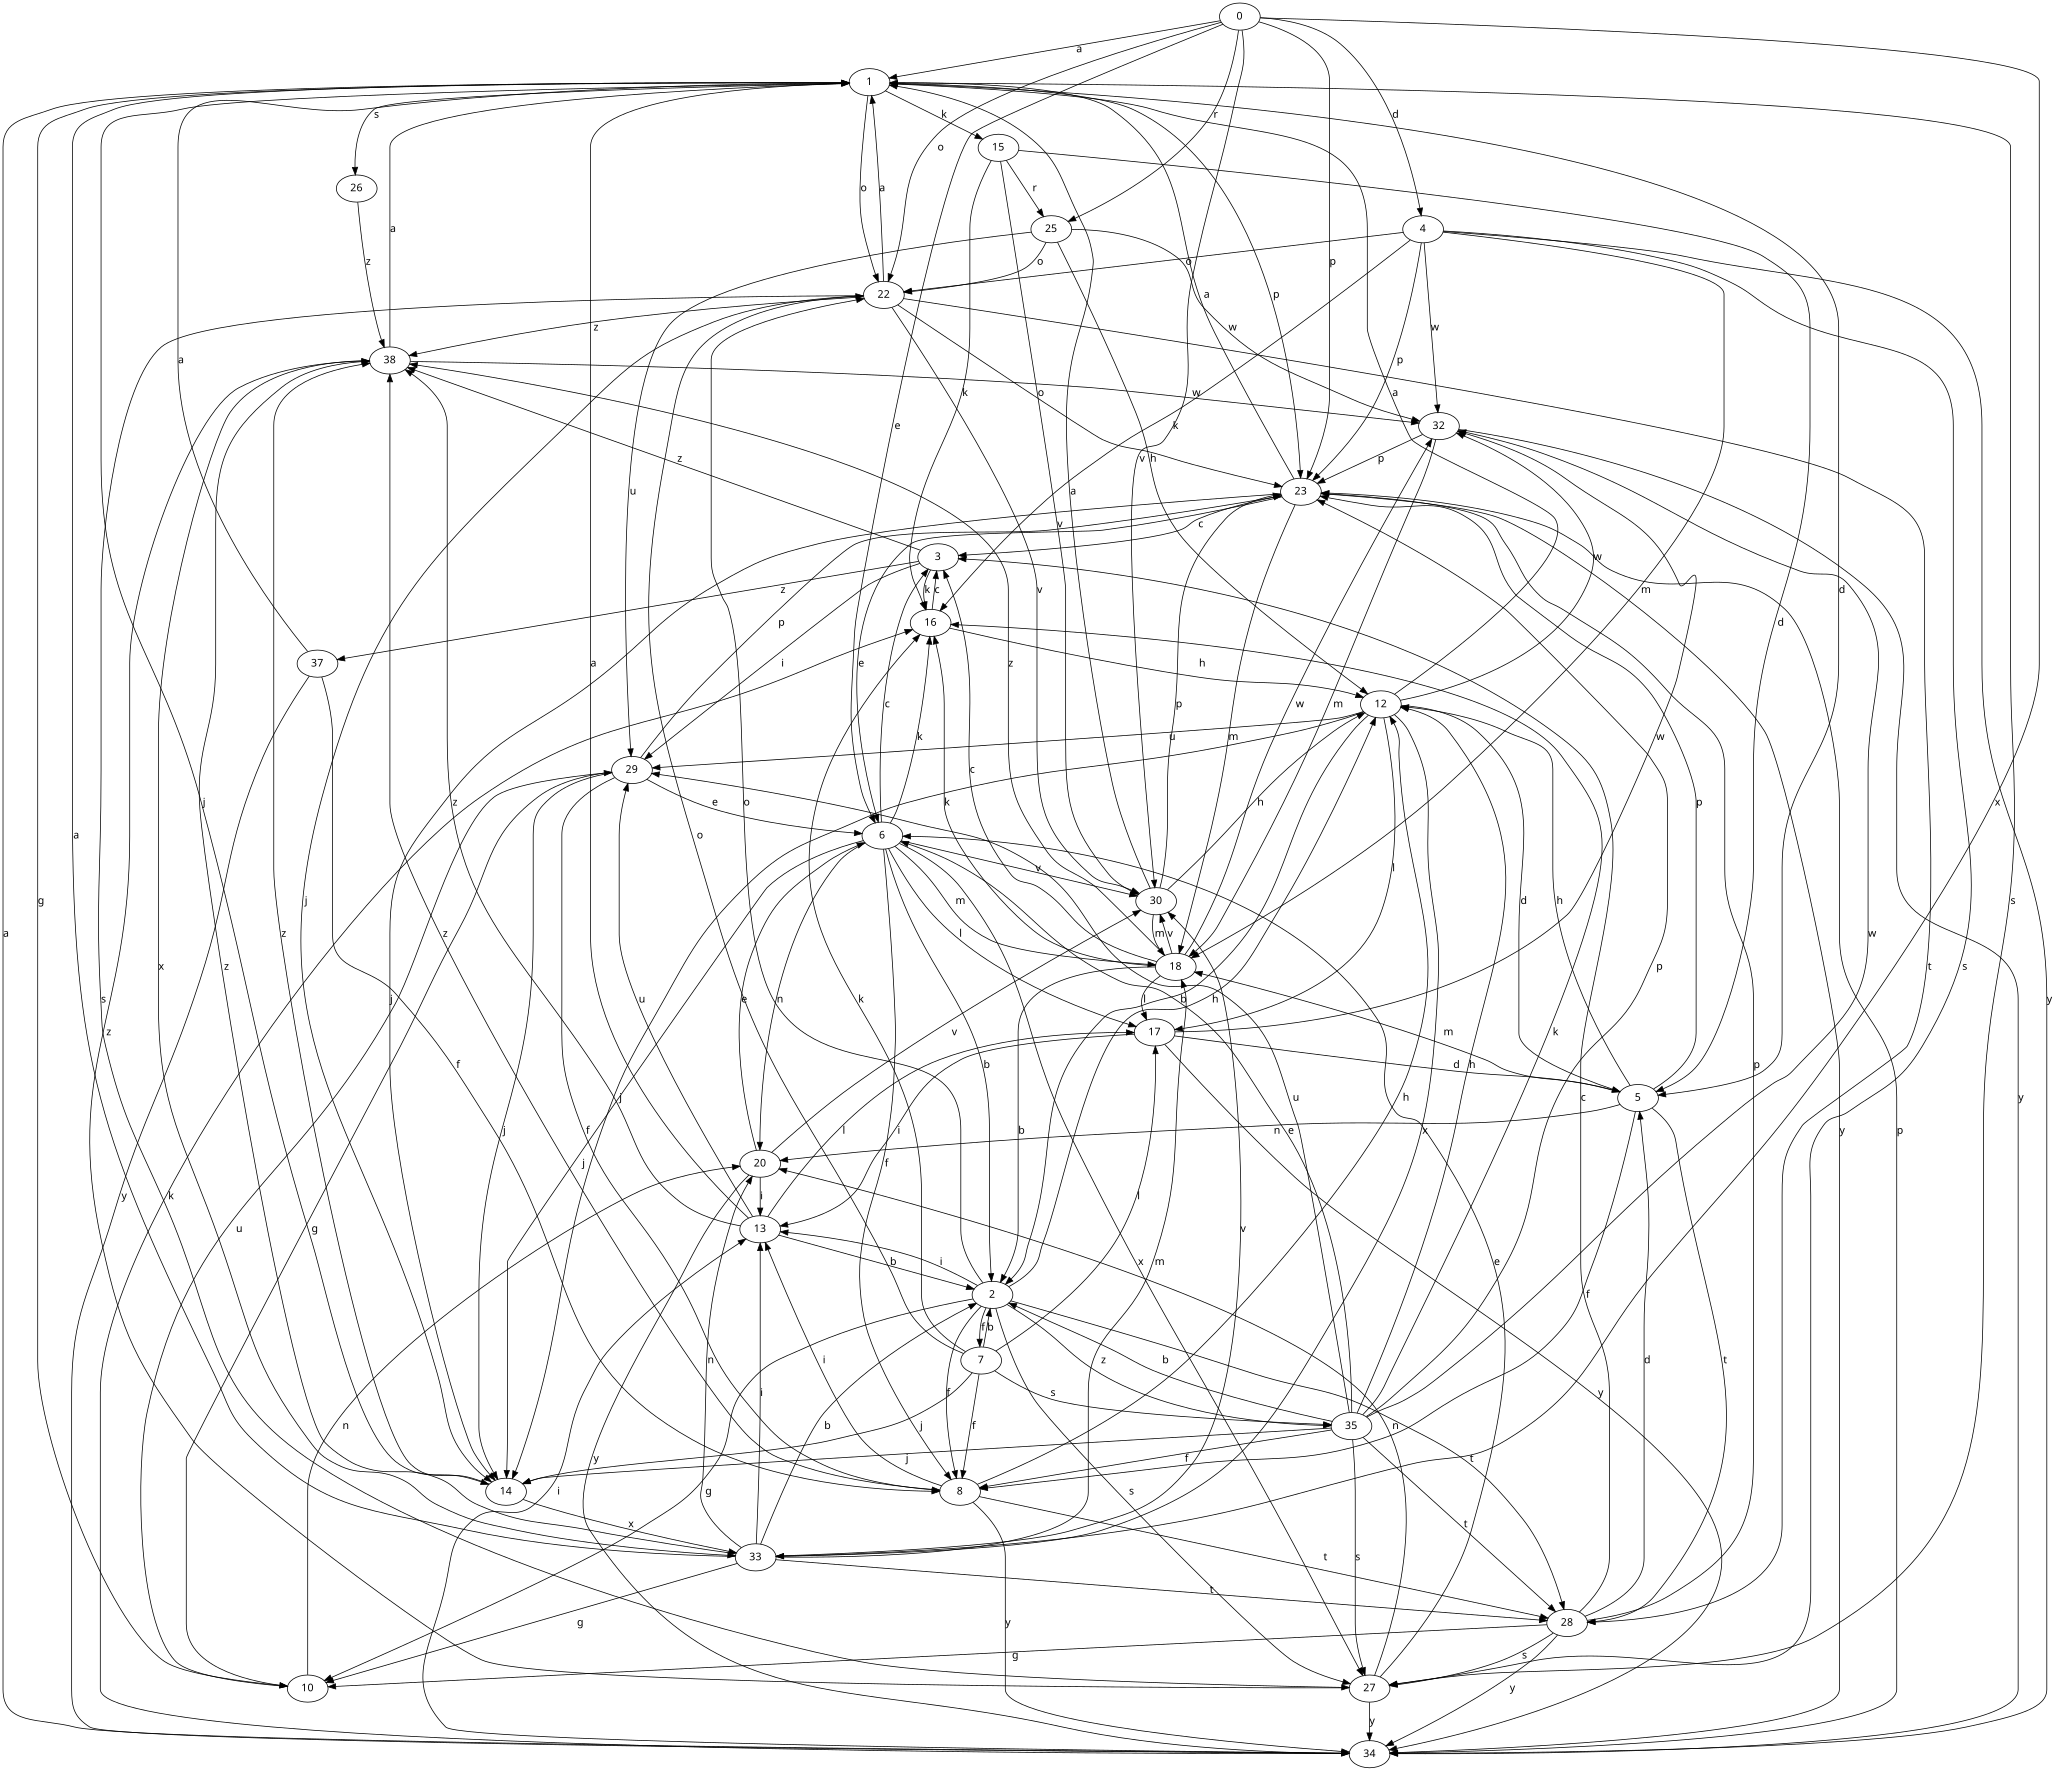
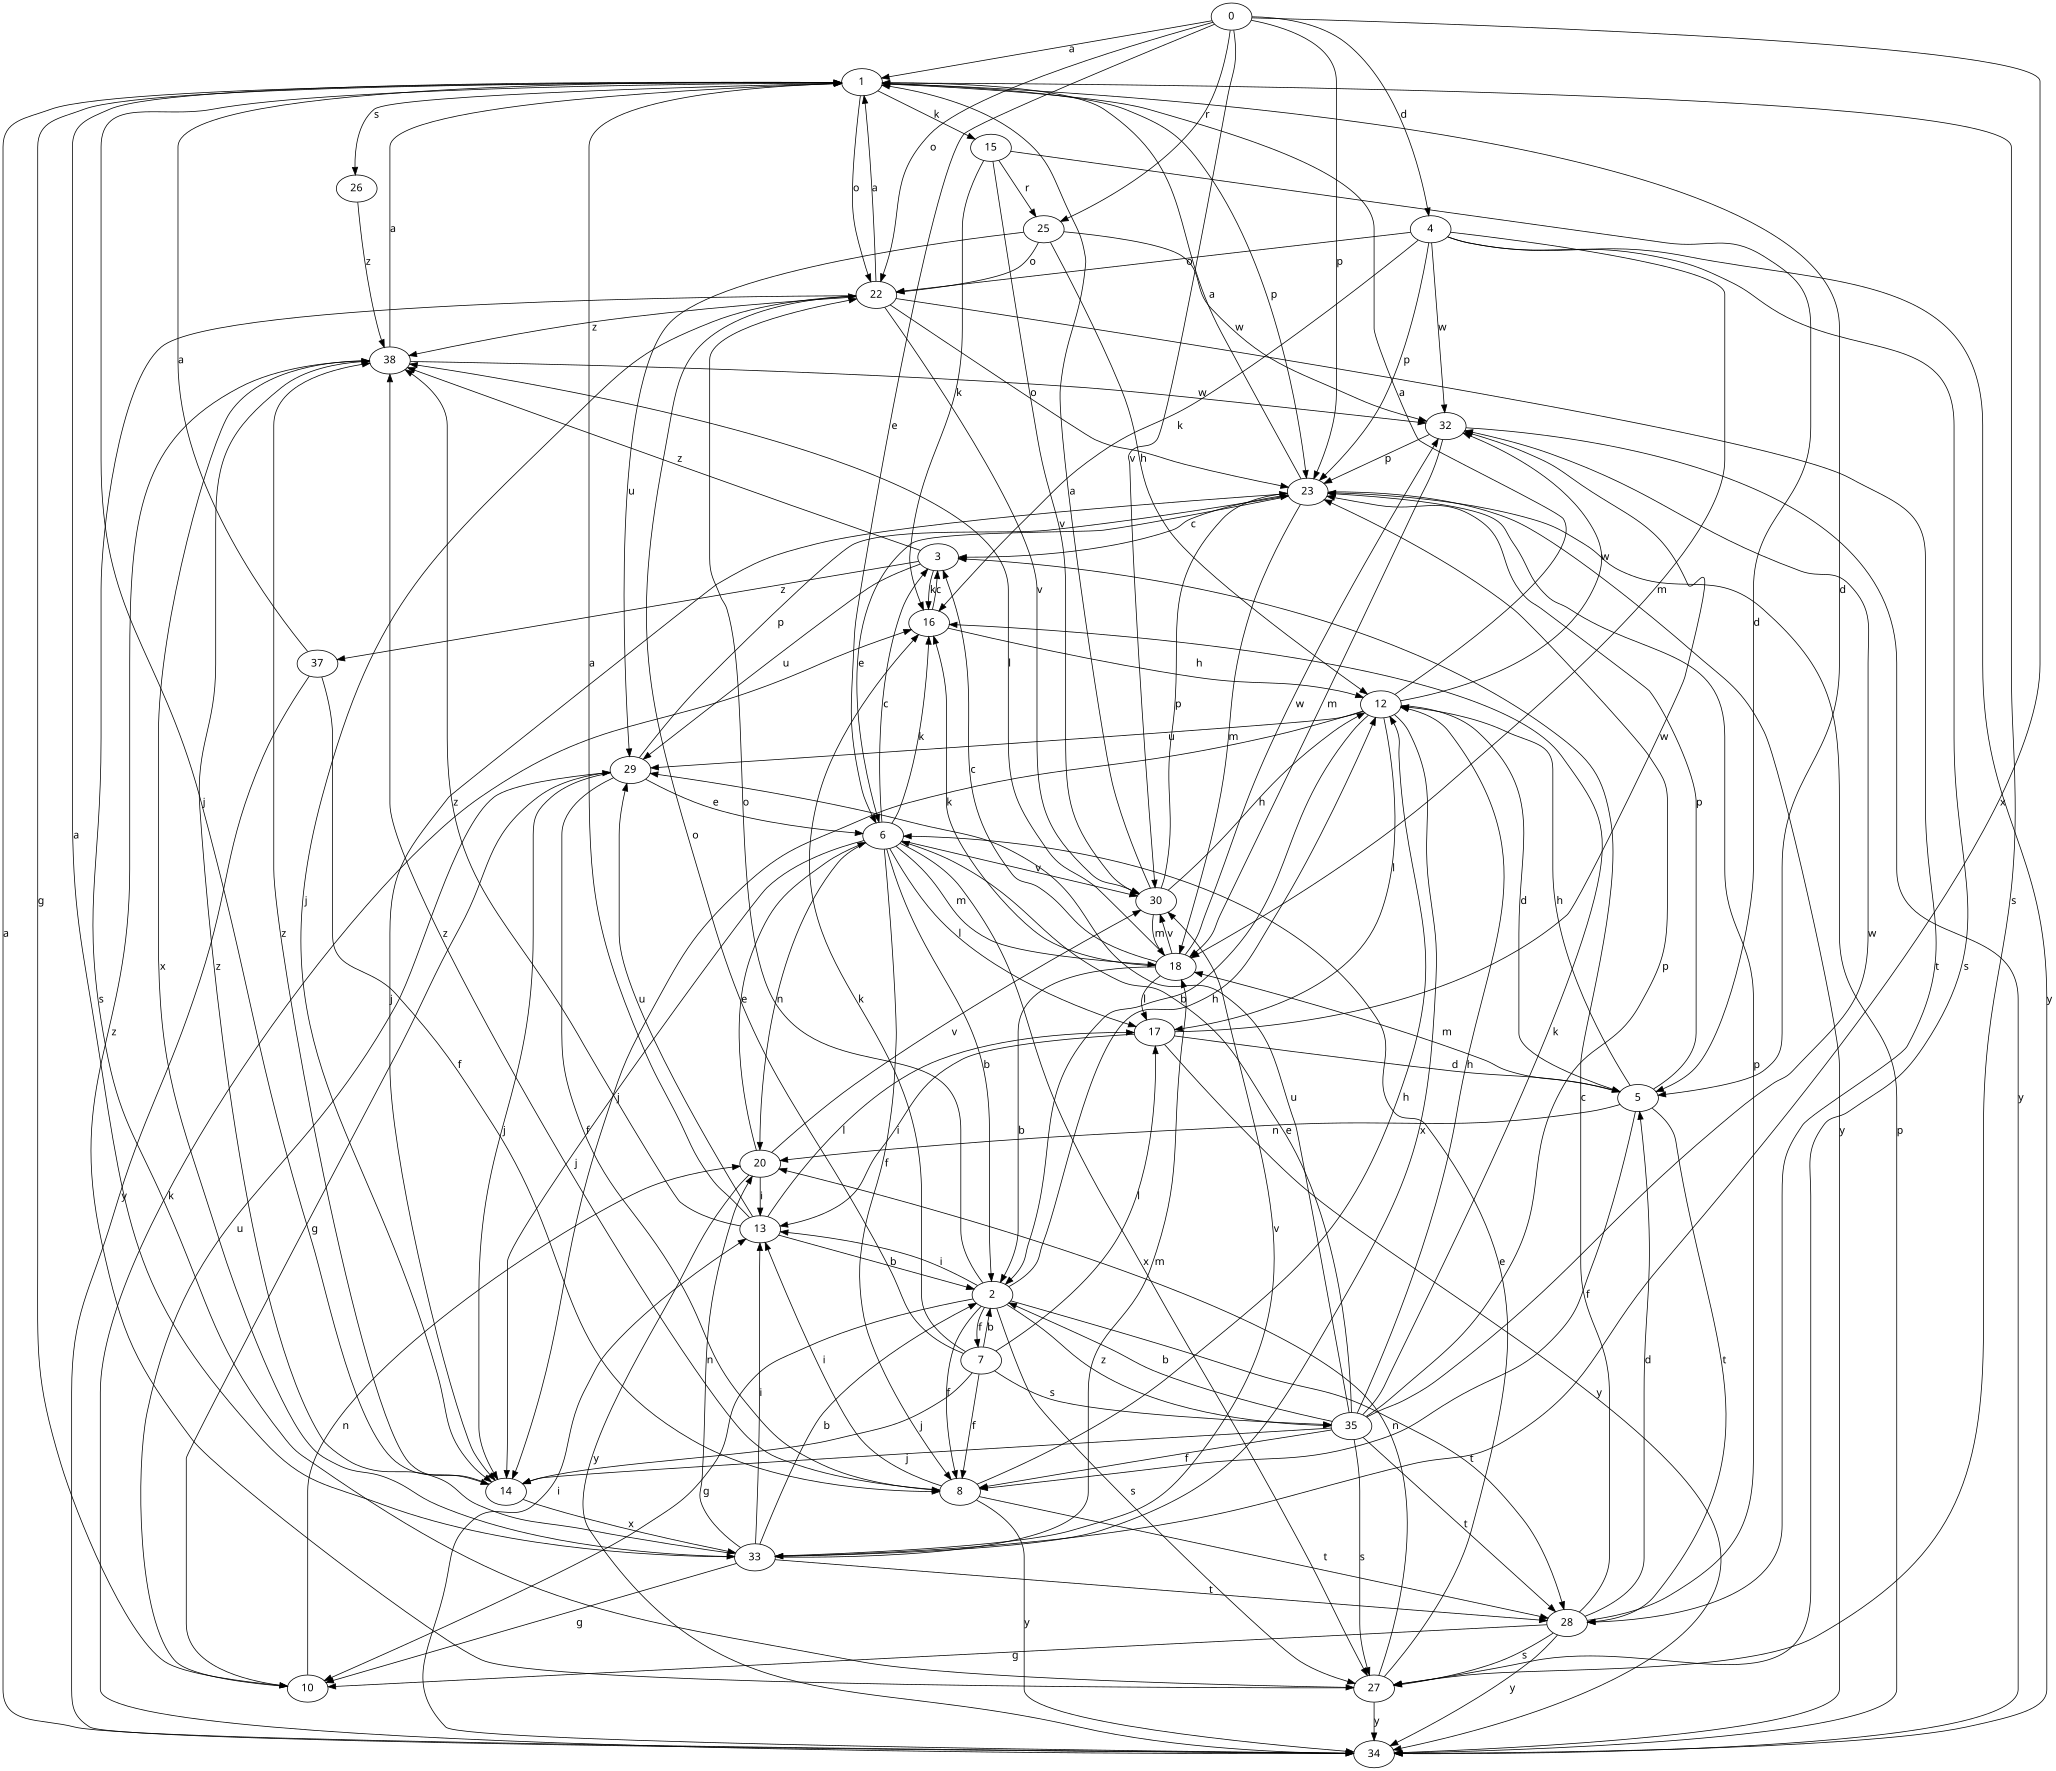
  strict digraph {
    fontname="Noto Sans"
    node [fontname="Noto Sans"]
    edge [fontname="Noto Sans"]
    0
    1
    4
    6
    22
    23
    25
    30
    33
    5
    10
    14
    15
    26
    27
    16
    18
    32
    34
    8
    12
    28
    20
    2
    3
    17
    38
    29
    13
    7
    35
    37
    0 -> 1 [label=a]
    0 -> 4 [label=d]
    0 -> 6 [label=e]
    0 -> 22 [label=o]
    0 -> 23 [label=p]
    0 -> 25 [label=r]
    0 -> 30 [label=v]
    0 -> 33 [label=x]
    1 -> 22 [label=o]
    1 -> 23 [label=p]
    1 -> 5 [label=d]
    1 -> 10 [label=g]
    1 -> 14 [label=j]
    1 -> 15 [label=k]
    1 -> 26 [label=s]
    1 -> 27 [label=s]
    4 -> 22 [label=o]
    4 -> 23 [label=p]
    4 -> 27 [label=s]
    4 -> 16 [label=k]
    4 -> 18 [label=m]
    4 -> 32 [label=w]
    4 -> 34 [label=y]
    6 -> 30 [label=v]
    6 -> 14 [label=j]
    6 -> 27 [label=x]
    6 -> 16 [label=k]
    6 -> 18 [label=m]
    6 -> 8 [label=f]
    6 -> 20 [label=n]
    6 -> 2 [label=b]
    6 -> 3 [label=c]
    6 -> 17 [label=l]
    22 -> 1 [label=a]
    22 -> 23 [label=o]
    22 -> 30 [label=v]
    22 -> 14 [label=j]
    22 -> 27 [label=s]
    22 -> 28 [label=t]
    22 -> 38 [label=z]
    23 -> 1 [label=a]
    23 -> 6 [label=e]
    23 -> 14 [label=j]
    23 -> 18 [label=m]
    23 -> 34 [label=y]
    23 -> 3 [label=c]
    25 -> 22 [label=o]
    25 -> 32 [label=w]
    25 -> 12 [label=h]
    25 -> 29 [label=u]
    30 -> 1 [label=a]
    30 -> 23 [label=p]
    30 -> 18 [label=m]
    30 -> 12 [label=h]
    33 -> 1 [label=a]
    33 -> 30 [label=v]
    33 -> 10 [label=g]
    33 -> 18 [label=m]
    33 -> 28 [label=t]
    33 -> 20 [label=n]
    33 -> 2 [label=b]
    33 -> 38 [label=z]
    33 -> 13 [label=i]
    5 -> 23 [label=p]
    5 -> 18 [label=m]
    5 -> 8 [label=f]
    5 -> 12 [label=h]
    5 -> 28 [label=t]
    5 -> 20 [label=n]
    10 -> 20 [label=n]
    10 -> 29 [label=u]
    14 -> 33 [label=x]
    14 -> 38 [label=z]
    15 -> 25 [label=r]
    15 -> 30 [label=v]
    15 -> 5 [label=d]
    15 -> 16 [label=k]
    26 -> 38 [label=z]
    27 -> 6 [label=e]
    27 -> 34 [label=y]
    27 -> 20 [label=n]
    27 -> 38 [label=z]
    16 -> 12 [label=h]
    16 -> 3 [label=c]
    18 -> 30 [label=v]
    18 -> 16 [label=k]
    18 -> 32 [label=w]
    18 -> 2 [label=b]
    18 -> 3 [label=c]
    18 -> 17 [label=l]
-   18 -> 38 [label=z]
+   18 -> 38 [label=l]
    32 -> 23 [label=p]
    32 -> 18 [label=m]
    32 -> 34 [label=y]
    34 -> 1 [label=a]
    34 -> 23 [label=p]
    34 -> 16 [label=k]
    34 -> 13 [label=i]
    8 -> 34 [label=y]
    8 -> 12 [label=h]
    8 -> 28 [label=t]
    8 -> 38 [label=z]
    8 -> 13 [label=i]
    12 -> 1 [label=a]
    12 -> 33 [label=x]
    12 -> 5 [label=d]
    12 -> 14 [label=j]
    12 -> 32 [label=w]
    12 -> 2 [label=b]
    12 -> 17 [label=l]
    12 -> 29 [label=u]
    28 -> 23 [label=p]
    28 -> 5 [label=d]
    28 -> 10 [label=g]
    28 -> 27 [label=s]
    28 -> 34 [label=y]
    28 -> 3 [label=c]
    20 -> 6 [label=e]
    20 -> 30 [label=v]
    20 -> 34 [label=y]
    20 -> 13 [label=i]
    2 -> 22 [label=o]
    2 -> 10 [label=g]
    2 -> 27 [label=s]
    2 -> 8 [label=f]
    2 -> 12 [label=h]
    2 -> 28 [label=t]
    2 -> 13 [label=i]
    2 -> 7 [label=f]
    2 -> 35 [label=z]
    3 -> 16 [label=k]
    3 -> 38 [label=z]
-   3 -> 29 [label=i]
+   3 -> 29 [label=u]
    3 -> 37 [label=z]
    17 -> 5 [label=d]
    17 -> 32 [label=w]
    17 -> 34 [label=y]
    17 -> 13 [label=i]
    38 -> 1 [label=a]
    38 -> 33 [label=x]
    38 -> 32 [label=w]
    29 -> 6 [label=e]
    29 -> 23 [label=p]
    29 -> 10 [label=g]
    29 -> 14 [label=j]
    29 -> 8 [label=f]
    13 -> 1 [label=a]
    13 -> 2 [label=b]
    13 -> 17 [label=l]
    13 -> 38 [label=z]
    13 -> 29 [label=u]
    7 -> 22 [label=o]
    7 -> 14 [label=j]
    7 -> 16 [label=k]
    7 -> 8 [label=f]
    7 -> 2 [label=b]
    7 -> 17 [label=l]
    7 -> 35 [label=s]
    35 -> 6 [label=e]
    35 -> 23 [label=p]
    35 -> 14 [label=j]
    35 -> 27 [label=s]
    35 -> 16 [label=k]
    35 -> 32 [label=w]
    35 -> 8 [label=f]
    35 -> 12 [label=h]
    35 -> 28 [label=t]
    35 -> 2 [label=b]
    35 -> 29 [label=u]
    37 -> 1 [label=a]
    37 -> 34 [label=y]
    37 -> 8 [label=f]
  }
